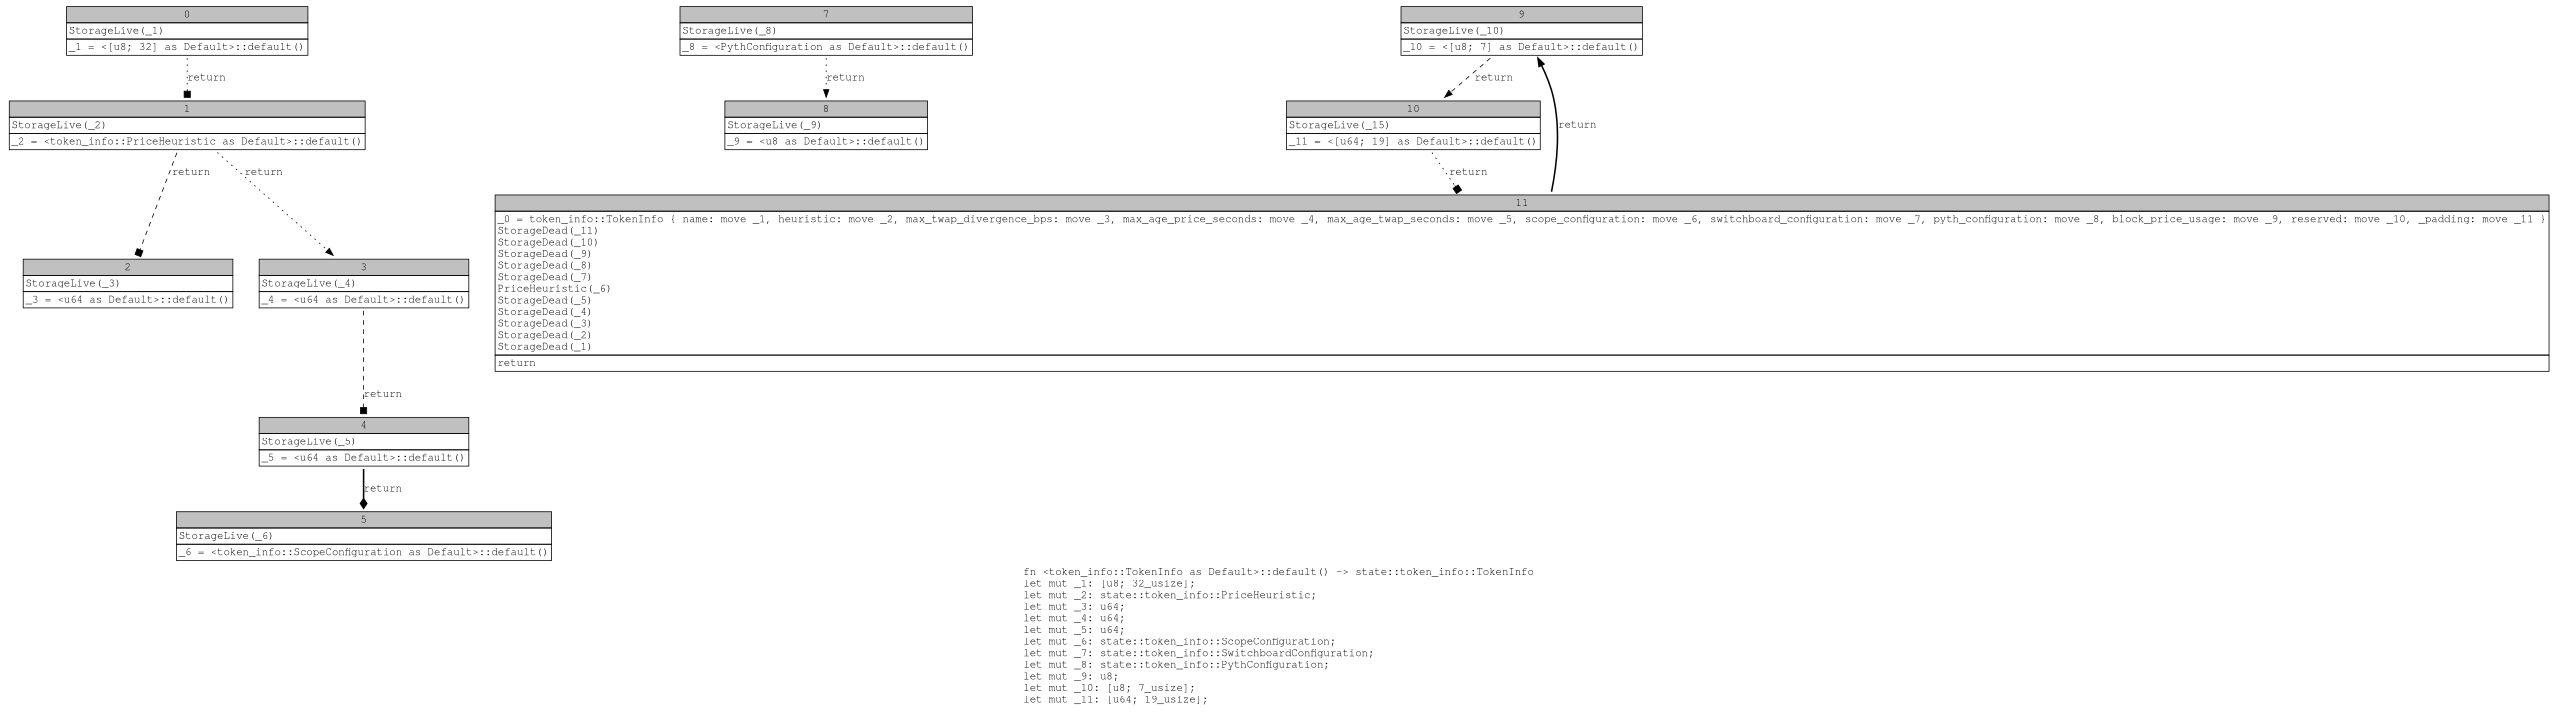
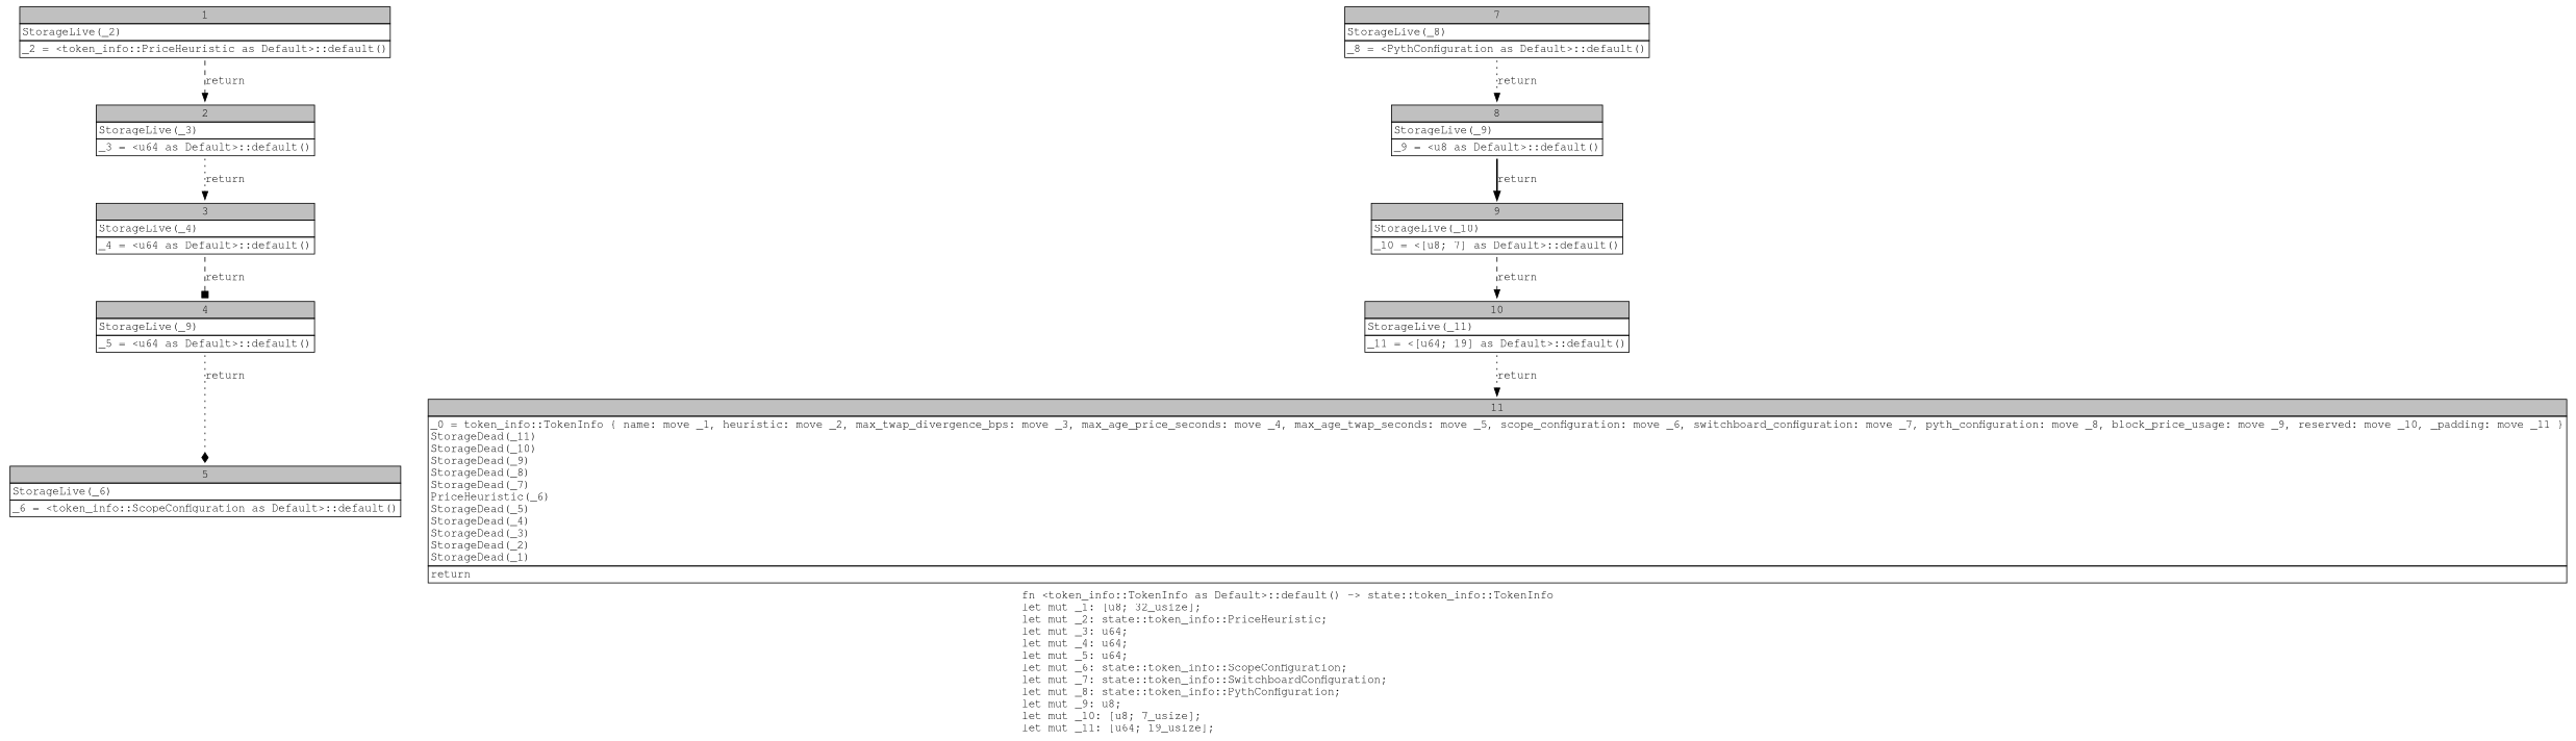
  digraph {
    fontname="Courier, monospace"
    label=<fn &lt;token_info::TokenInfo as Default&gt;::default() -&gt; state::token_info::TokenInfo<br align="left"/>let mut _1: [u8; 32_usize];<br align="left"/>let mut _2: state::token_info::PriceHeuristic;<br align="left"/>let mut _3: u64;<br align="left"/>let mut _4: u64;<br align="left"/>let mut _5: u64;<br align="left"/>let mut _6: state::token_info::ScopeConfiguration;<br align="left"/>let mut _7: state::token_info::SwitchboardConfiguration;<br align="left"/>let mut _8: state::token_info::PythConfiguration;<br align="left"/>let mut _9: u8;<br align="left"/>let mut _10: [u8; 7_usize];<br align="left"/>let mut _11: [u64; 19_usize];<br align="left"/>>
    node [fontname="Courier, monospace" shape=none]
    edge [arrowhead=normal fontname="Courier, monospace" style=dotted]
-   n1 [label=<<table border="0" cellborder="1" cellspacing="0"><tr><td bgcolor="gray" align="center" colspan="1">0</td></tr><tr><td align="left" balign="left">StorageLive(_1)<br/></td></tr><tr><td align="left">_1 = &lt;[u8; 32] as Default&gt;::default()</td></tr></table>>]
    n2 [label=<<table border="0" cellborder="1" cellspacing="0"><tr><td bgcolor="gray" align="center" colspan="1">1</td></tr><tr><td align="left" balign="left">StorageLive(_2)<br/></td></tr><tr><td align="left">_2 = &lt;token_info::PriceHeuristic as Default&gt;::default()</td></tr></table>>]
    n3 [label=<<table border="0" cellborder="1" cellspacing="0"><tr><td bgcolor="gray" align="center" colspan="1">2</td></tr><tr><td align="left" balign="left">StorageLive(_3)<br/></td></tr><tr><td align="left">_3 = &lt;u64 as Default&gt;::default()</td></tr></table>>]
    n4 [label=<<table border="0" cellborder="1" cellspacing="0"><tr><td bgcolor="gray" align="center" colspan="1">3</td></tr><tr><td align="left" balign="left">StorageLive(_4)<br/></td></tr><tr><td align="left">_4 = &lt;u64 as Default&gt;::default()</td></tr></table>>]
-   n5 [label=<<table border="0" cellborder="1" cellspacing="0"><tr><td bgcolor="gray" align="center" colspan="1">4</td></tr><tr><td align="left" balign="left">StorageLive(_5)<br/></td></tr><tr><td align="left">_5 = &lt;u64 as Default&gt;::default()</td></tr></table>>]
+   n5 [label=<<table border="0" cellborder="1" cellspacing="0"><tr><td bgcolor="gray" align="center" colspan="1">4</td></tr><tr><td align="left" balign="left">StorageLive(_9)<br/></td></tr><tr><td align="left">_5 = &lt;u64 as Default&gt;::default()</td></tr></table>>]
    n6 [label=<<table border="0" cellborder="1" cellspacing="0"><tr><td bgcolor="gray" align="center" colspan="1">5</td></tr><tr><td align="left" balign="left">StorageLive(_6)<br/></td></tr><tr><td align="left">_6 = &lt;token_info::ScopeConfiguration as Default&gt;::default()</td></tr></table>>]
    n7 [label=<<table border="0" cellborder="1" cellspacing="0"><tr><td bgcolor="gray" align="center" colspan="1">7</td></tr><tr><td align="left" balign="left">StorageLive(_8)<br/></td></tr><tr><td align="left">_8 = &lt;PythConfiguration as Default&gt;::default()</td></tr></table>>]
    n8 [label=<<table border="0" cellborder="1" cellspacing="0"><tr><td bgcolor="gray" align="center" colspan="1">8</td></tr><tr><td align="left" balign="left">StorageLive(_9)<br/></td></tr><tr><td align="left">_9 = &lt;u8 as Default&gt;::default()</td></tr></table>>]
    n9 [label=<<table border="0" cellborder="1" cellspacing="0"><tr><td bgcolor="gray" align="center" colspan="1">9</td></tr><tr><td align="left" balign="left">StorageLive(_10)<br/></td></tr><tr><td align="left">_10 = &lt;[u8; 7] as Default&gt;::default()</td></tr></table>>]
-   n10 [label=<<table border="0" cellborder="1" cellspacing="0"><tr><td bgcolor="gray" align="center" colspan="1">10</td></tr><tr><td align="left" balign="left">StorageLive(_15)<br/></td></tr><tr><td align="left">_11 = &lt;[u64; 19] as Default&gt;::default()</td></tr></table>>]
+   n10 [label=<<table border="0" cellborder="1" cellspacing="0"><tr><td bgcolor="gray" align="center" colspan="1">10</td></tr><tr><td align="left" balign="left">StorageLive(_11)<br/></td></tr><tr><td align="left">_11 = &lt;[u64; 19] as Default&gt;::default()</td></tr></table>>]
    n11 [label=<<table border="0" cellborder="1" cellspacing="0"><tr><td bgcolor="gray" align="center" colspan="1">11</td></tr><tr><td align="left" balign="left">_0 = token_info::TokenInfo { name: move _1, heuristic: move _2, max_twap_divergence_bps: move _3, max_age_price_seconds: move _4, max_age_twap_seconds: move _5, scope_configuration: move _6, switchboard_configuration: move _7, pyth_configuration: move _8, block_price_usage: move _9, reserved: move _10, _padding: move _11 }<br/>StorageDead(_11)<br/>StorageDead(_10)<br/>StorageDead(_9)<br/>StorageDead(_8)<br/>StorageDead(_7)<br/>PriceHeuristic(_6)<br/>StorageDead(_5)<br/>StorageDead(_4)<br/>StorageDead(_3)<br/>StorageDead(_2)<br/>StorageDead(_1)<br/></td></tr><tr><td align="left">return</td></tr></table>>]
-   n1 -> n2 [arrowhead=box label=return]
-   n2 -> n3 [arrowhead=box label=return style=dashed]
-   n2 -> n4 [label=return]
+   n2 -> n3 [label=return style=dashed]
+   n3 -> n4 [label=return]
    n4 -> n5 [arrowhead=box label=return style=dashed]
-   n5 -> n6 [arrowhead=diamond label=return style=bold]
+   n5 -> n6 [arrowhead=diamond label=return]
    n7 -> n8 [label=return]
-   n11 -> n9 [label=return style=bold]
+   n8 -> n9 [label=return style=bold]
    n9 -> n10 [label=return style=dashed]
-   n10 -> n11 [arrowhead=box label=return]
+   n10 -> n11 [label=return]
  }
